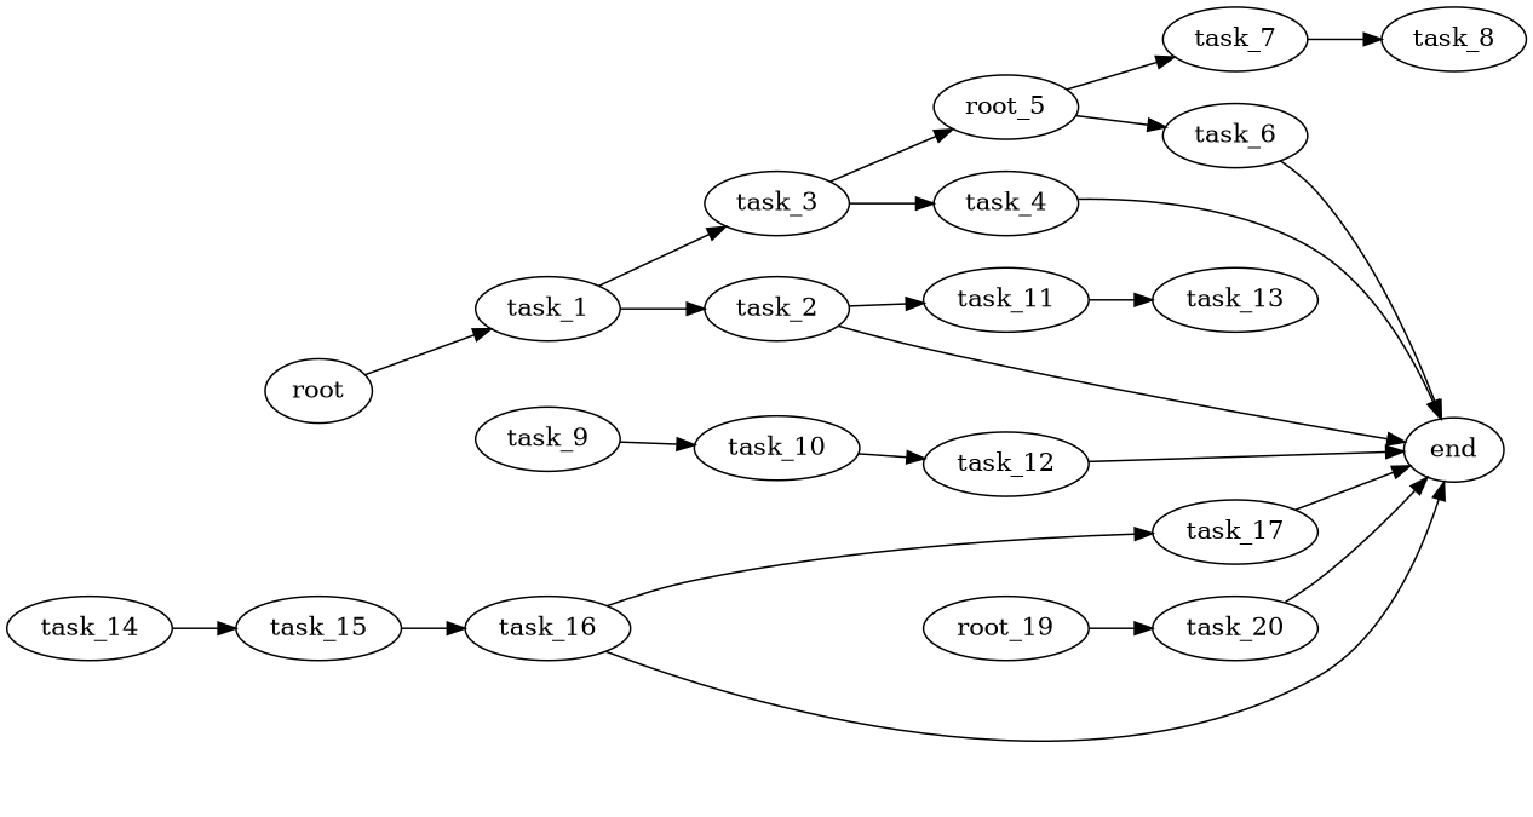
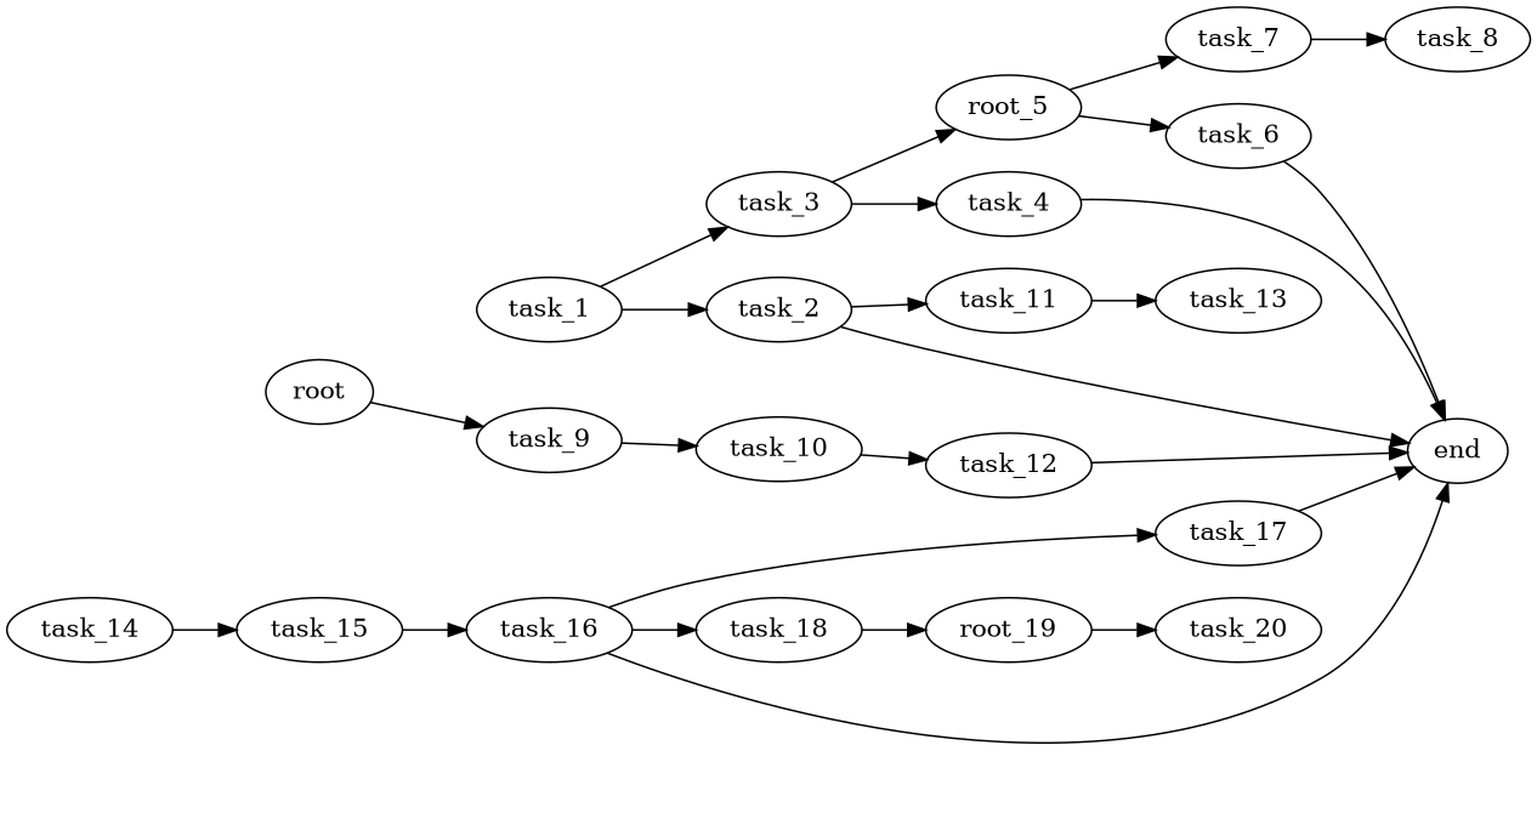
  digraph {
    rankdir=LR
    root
    task_1
    task_2
    task_3
    end
    task_11
    task_4
    n8 [label=root_5]
    task_6
    task_7
    task_8
    task_9
    task_10
    task_12
    task_13
    task_14
    task_15
    task_16
    task_17
+   task_18
    n21 [label=root_19]
    task_20
-   root -> task_1
+   root -> task_9
    task_1 -> task_2
    task_1 -> task_3
    task_2 -> end
    task_2 -> task_11
    task_3 -> task_4
    task_3 -> n8
    task_11 -> task_13
    task_4 -> end
    n8 -> task_6
    n8 -> task_7
    task_6 -> end
    task_7 -> task_8
    task_9 -> task_10
    task_10 -> task_12
    task_12 -> end
    task_14 -> task_15
    task_15 -> task_16
    task_16 -> end
    task_16 -> task_17
+   task_16 -> task_18
    task_17 -> end
+   task_18 -> n21
    n21 -> task_20
-   task_20 -> end
  }
